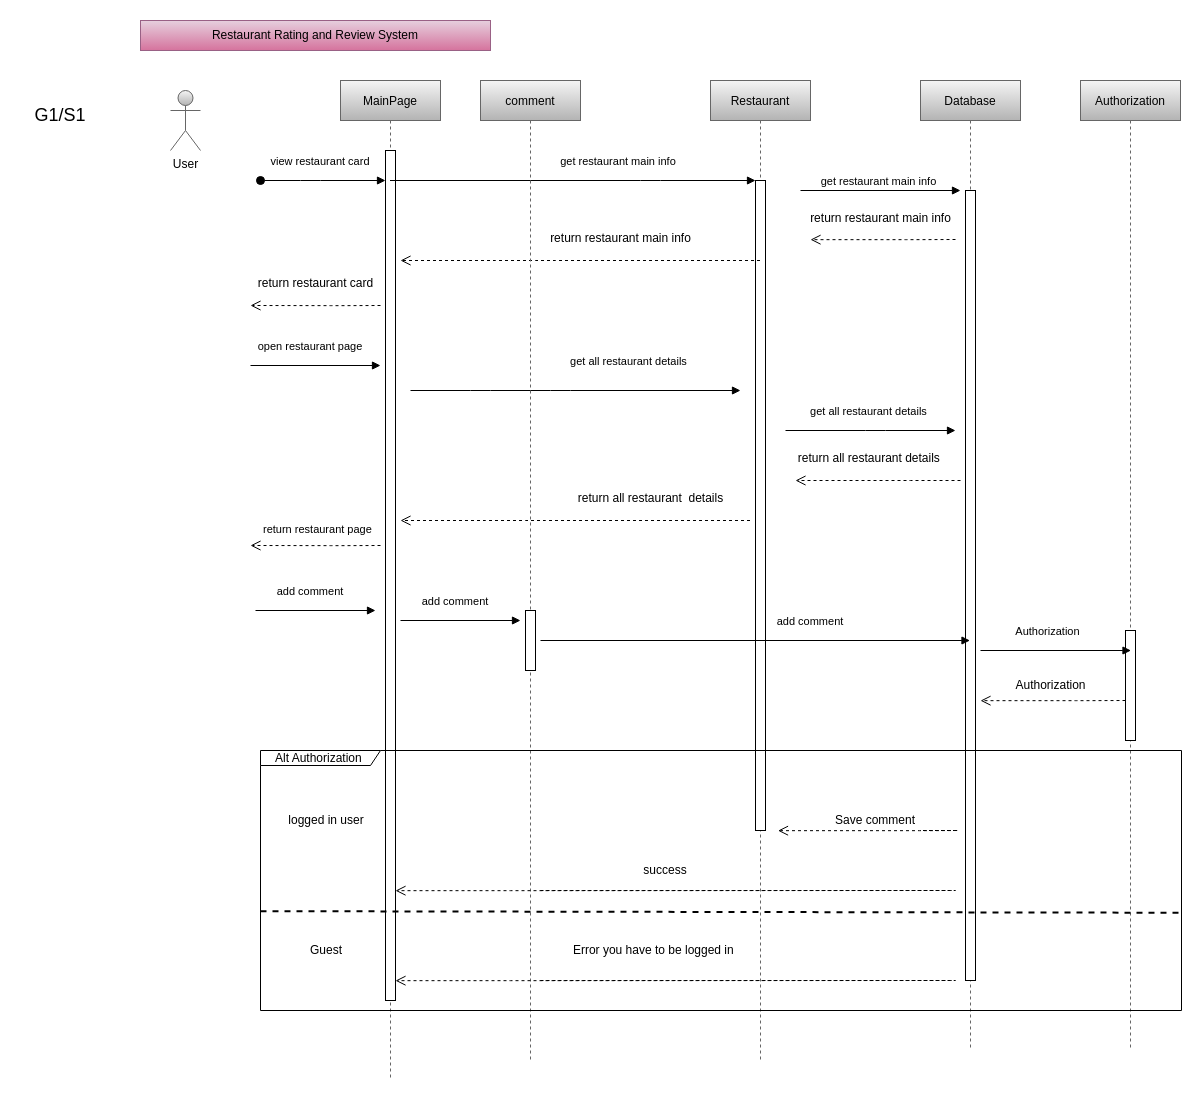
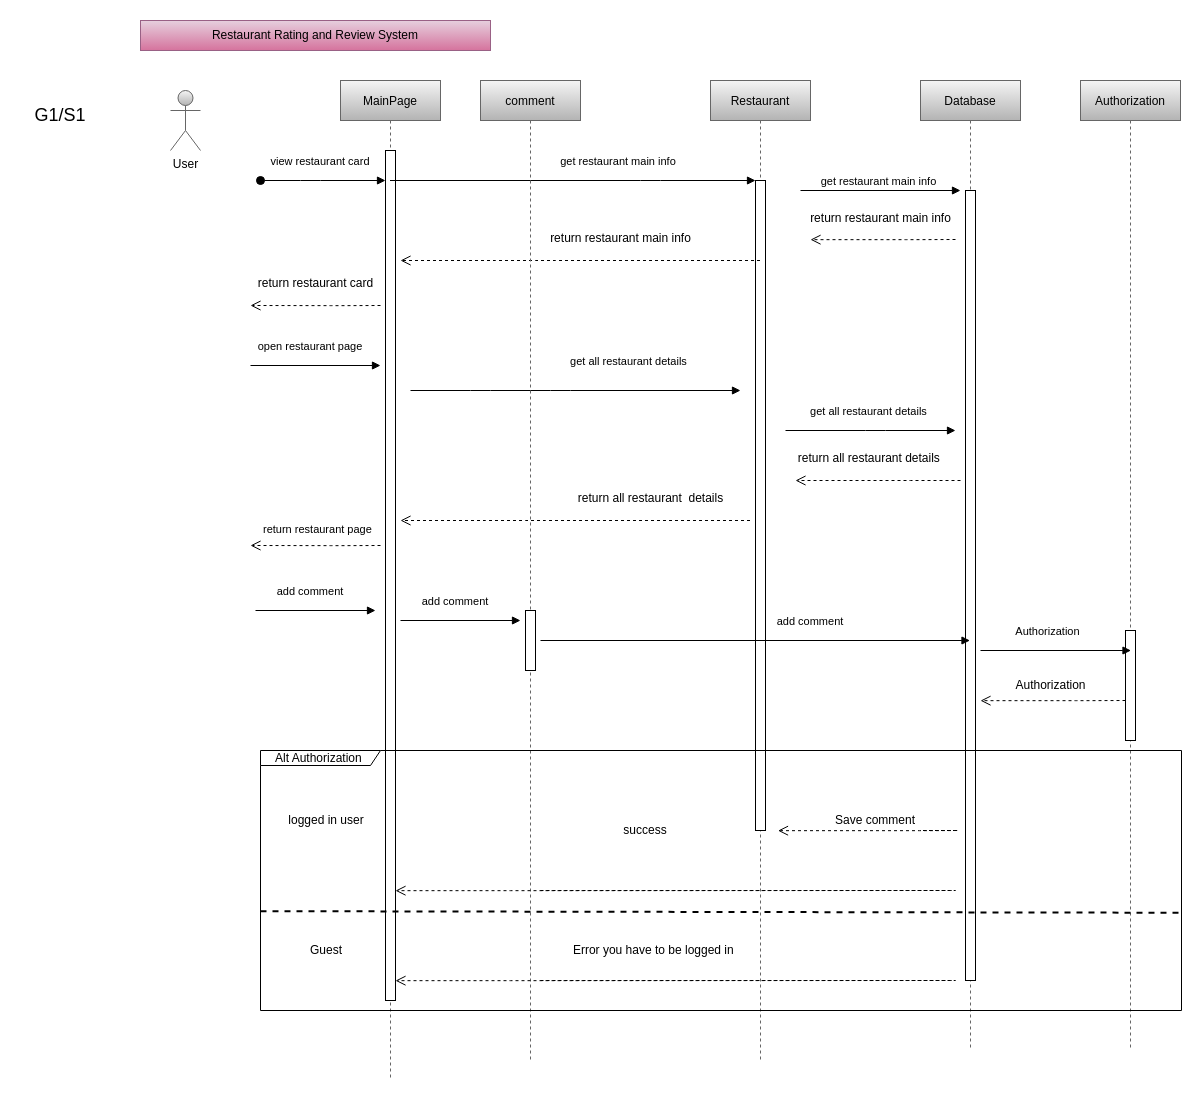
  <mxCell id="0" />
  <mxCell id="1" parent="0" />
  <mxCell id="2" value="MainPage" style="shape=umlLifeline;perimeter=lifelinePerimeter;container=1;collapsible=0;recursiveResize=0;rounded=0;shadow=0;strokeWidth=1;gradientColor=#b3b3b3;fillColor=#f5f5f5;strokeColor=#666666;" parent="1" vertex="1"><mxGeometry x="340" y="80" width="100" height="1000" as="geometry" /></mxCell>
  <mxCell id="3" value="" style="points=[];perimeter=orthogonalPerimeter;rounded=0;shadow=0;strokeWidth=1;" parent="2" vertex="1"><mxGeometry x="45" y="70" width="10" height="850" as="geometry" /></mxCell>
  <mxCell id="4" value="view restaurant card" style="verticalAlign=bottom;startArrow=oval;endArrow=block;startSize=8;shadow=0;strokeWidth=1;" parent="2" target="3" edge="1"><mxGeometry x="-0.048" y="10" relative="1" as="geometry"><mxPoint x="-80" y="100" as="sourcePoint" /><Array as="points"><mxPoint x="-30" y="100" /></Array><mxPoint as="offset" /></mxGeometry></mxCell>
  <mxCell id="5" value="Restaurant" style="shape=umlLifeline;perimeter=lifelinePerimeter;container=1;collapsible=0;recursiveResize=0;rounded=0;shadow=0;strokeWidth=1;gradientColor=#b3b3b3;fillColor=#f5f5f5;strokeColor=#666666;" parent="1" vertex="1"><mxGeometry x="710" y="80" width="100" height="980" as="geometry" /></mxCell>
  <mxCell id="6" value="" style="points=[];perimeter=orthogonalPerimeter;rounded=0;shadow=0;strokeWidth=1;" parent="5" vertex="1"><mxGeometry x="45" y="100" width="10" height="650" as="geometry" /></mxCell>
  <mxCell id="7" value="get restaurant main info " style="verticalAlign=bottom;endArrow=block;shadow=0;strokeWidth=1;" parent="1" source="2" edge="1"><mxGeometry x="0.083" y="10" relative="1" as="geometry"><mxPoint x="600" y="180" as="sourcePoint" /><mxPoint x="755" y="180" as="targetPoint" /><Array as="points"><mxPoint x="650" y="180" /><mxPoint x="700" y="180" /><mxPoint x="690" y="180" /><mxPoint x="670" y="180" /></Array><mxPoint as="offset" /></mxGeometry></mxCell>
  <mxCell id="8" value="User&lt;br&gt;" style="shape=umlActor;verticalLabelPosition=bottom;verticalAlign=top;html=1;outlineConnect=0;fillColor=#f5f5f5;strokeColor=#666666;gradientColor=#b3b3b3;" vertex="1" parent="1"><mxGeometry x="170" y="90" width="30" height="60" as="geometry" /></mxCell>
  <mxCell id="9" value="Database" style="shape=umlLifeline;perimeter=lifelinePerimeter;container=1;collapsible=0;recursiveResize=0;rounded=0;shadow=0;strokeWidth=1;gradientColor=#b3b3b3;fillColor=#f5f5f5;strokeColor=#666666;" vertex="1" parent="1"><mxGeometry x="920" y="80" width="100" height="970" as="geometry" /></mxCell>
  <mxCell id="10" value="" style="points=[];perimeter=orthogonalPerimeter;rounded=0;shadow=0;strokeWidth=1;" vertex="1" parent="9"><mxGeometry x="45" y="110" width="10" height="790" as="geometry" /></mxCell>
  <mxCell id="11" value="Restaurant Rating and Review System" style="text;html=1;align=center;verticalAlign=middle;whiteSpace=wrap;rounded=0;fillColor=#e6d0de;strokeColor=#996185;gradientColor=#d5739d;" vertex="1" parent="1"><mxGeometry x="140" y="20" width="350" height="30" as="geometry" /></mxCell>
  <mxCell id="12" value="return restaurant main info&lt;div style=&quot;padding: 0px ; margin: 0px&quot;&gt;&lt;br style=&quot;padding: 0px ; margin: 0px ; font-size: 11px ; background-color: rgb(255 , 255 , 255)&quot;&gt;&lt;/div&gt;" style="text;html=1;align=center;verticalAlign=middle;resizable=0;points=[];autosize=1;" vertex="1" parent="1"><mxGeometry x="540" y="230" width="160" height="30" as="geometry" /></mxCell>
  <mxCell id="13" value="return restaurant card&lt;div style=&quot;padding: 0px ; margin: 0px&quot;&gt;&lt;br style=&quot;padding: 0px ; margin: 0px ; font-size: 11px ; background-color: rgb(255 , 255 , 255)&quot;&gt;&lt;/div&gt;" style="text;html=1;align=center;verticalAlign=middle;resizable=0;points=[];autosize=1;" vertex="1" parent="1"><mxGeometry x="250" y="275" width="130" height="30" as="geometry" /></mxCell>
  <mxCell id="14" value="open restaurant page" style="verticalAlign=bottom;endArrow=block;shadow=0;strokeWidth=1;" edge="1" parent="1"><mxGeometry x="-0.083" y="10" relative="1" as="geometry"><mxPoint x="250" y="365" as="sourcePoint" /><mxPoint x="380" y="365" as="targetPoint" /><mxPoint as="offset" /></mxGeometry></mxCell>
  <mxCell id="15" value="get all restaurant details " style="verticalAlign=bottom;endArrow=block;shadow=0;strokeWidth=1;" edge="1" parent="1"><mxGeometry x="0.335" y="20" relative="1" as="geometry"><mxPoint x="410" y="390" as="sourcePoint" /><mxPoint x="740" y="390" as="targetPoint" /><Array as="points"><mxPoint x="480" y="390" /><mxPoint x="560" y="390" /></Array><mxPoint as="offset" /></mxGeometry></mxCell>
  <mxCell id="16" value="return all restaurant&amp;nbsp; details&lt;div style=&quot;padding: 0px ; margin: 0px&quot;&gt;&lt;br style=&quot;padding: 0px ; margin: 0px ; font-size: 11px ; background-color: rgb(255 , 255 , 255)&quot;&gt;&lt;/div&gt;" style="text;html=1;align=center;verticalAlign=middle;resizable=0;points=[];autosize=1;" vertex="1" parent="1"><mxGeometry x="570" y="490" width="160" height="30" as="geometry" /></mxCell>
  <mxCell id="17" value="get restaurant main info " style="verticalAlign=bottom;endArrow=block;shadow=0;strokeWidth=1;" edge="1" parent="1"><mxGeometry relative="1" as="geometry"><mxPoint x="800" y="190" as="sourcePoint" /><mxPoint x="960" y="190" as="targetPoint" /></mxGeometry></mxCell>
  <mxCell id="18" value="return restaurant main info&lt;div style=&quot;padding: 0px ; margin: 0px&quot;&gt;&lt;br style=&quot;padding: 0px ; margin: 0px ; font-size: 11px ; background-color: rgb(255 , 255 , 255)&quot;&gt;&lt;/div&gt;" style="text;html=1;align=center;verticalAlign=middle;resizable=0;points=[];autosize=1;" vertex="1" parent="1"><mxGeometry x="800" y="210" width="160" height="30" as="geometry" /></mxCell>
  <mxCell id="19" value="" style="verticalAlign=bottom;endArrow=open;dashed=1;endSize=8;shadow=0;strokeWidth=1;" edge="1" parent="1"><mxGeometry relative="1" as="geometry"><mxPoint x="810" y="239.17" as="targetPoint" /><mxPoint x="955" y="239" as="sourcePoint" /><Array as="points"><mxPoint x="955" y="239.17" /><mxPoint x="915" y="239.17" /></Array></mxGeometry></mxCell>
  <mxCell id="20" value="get all restaurant details " style="verticalAlign=bottom;endArrow=block;entryX=0;entryY=0;shadow=0;strokeWidth=1;" edge="1" parent="1"><mxGeometry y="10" relative="1" as="geometry"><mxPoint x="785" y="430" as="sourcePoint" /><mxPoint x="955" y="430" as="targetPoint" /><Array as="points"><mxPoint x="875" y="430" /></Array><mxPoint as="offset" /></mxGeometry></mxCell>
  <mxCell id="21" value="" style="verticalAlign=bottom;endArrow=open;dashed=1;endSize=8;shadow=0;strokeWidth=1;" edge="1" parent="1"><mxGeometry relative="1" as="geometry"><mxPoint x="795" y="480" as="targetPoint" /><mxPoint x="960" y="480" as="sourcePoint" /><Array as="points"><mxPoint x="940" y="480" /><mxPoint x="900" y="480" /></Array></mxGeometry></mxCell>
  <mxCell id="22" value="return all restaurant details&amp;nbsp;&lt;div style=&quot;padding: 0px ; margin: 0px&quot;&gt;&lt;br style=&quot;padding: 0px ; margin: 0px ; font-size: 11px ; background-color: rgb(255 , 255 , 255)&quot;&gt;&lt;/div&gt;" style="text;html=1;align=center;verticalAlign=middle;resizable=0;points=[];autosize=1;" vertex="1" parent="1"><mxGeometry x="790" y="450" width="160" height="30" as="geometry" /></mxCell>
  <mxCell id="23" value="add comment" style="verticalAlign=bottom;endArrow=block;entryX=0;entryY=0;shadow=0;strokeWidth=1;" edge="1" parent="1"><mxGeometry x="-0.083" y="10" relative="1" as="geometry"><mxPoint x="255" y="610" as="sourcePoint" /><mxPoint x="375" y="610" as="targetPoint" /><mxPoint as="offset" /></mxGeometry></mxCell>
  <mxCell id="24" value="" style="verticalAlign=bottom;endArrow=open;dashed=1;endSize=8;shadow=0;strokeWidth=1;" edge="1" parent="1" source="5"><mxGeometry relative="1" as="geometry"><mxPoint x="400" y="260" as="targetPoint" /><mxPoint x="565" y="260" as="sourcePoint" /><Array as="points"><mxPoint x="545" y="260" /><mxPoint x="505" y="260" /></Array></mxGeometry></mxCell>
  <mxCell id="25" value="comment" style="shape=umlLifeline;perimeter=lifelinePerimeter;container=1;collapsible=0;recursiveResize=0;rounded=0;shadow=0;strokeWidth=1;gradientColor=#b3b3b3;fillColor=#f5f5f5;strokeColor=#666666;" vertex="1" parent="1"><mxGeometry x="480" y="80" width="100" height="980" as="geometry" /></mxCell>
  <mxCell id="26" value="" style="points=[];perimeter=orthogonalPerimeter;rounded=0;shadow=0;strokeWidth=1;" vertex="1" parent="25"><mxGeometry x="45" y="530" width="10" height="60" as="geometry" /></mxCell>
  <mxCell id="27" value="" style="verticalAlign=bottom;endArrow=open;dashed=1;endSize=8;shadow=0;strokeWidth=1;" edge="1" parent="1"><mxGeometry relative="1" as="geometry"><mxPoint x="250" y="305" as="targetPoint" /><mxPoint x="380" y="305" as="sourcePoint" /><Array as="points"><mxPoint x="340" y="305.17" /></Array></mxGeometry></mxCell>
  <mxCell id="28" value="" style="verticalAlign=bottom;endArrow=open;dashed=1;endSize=8;shadow=0;strokeWidth=1;" edge="1" parent="1"><mxGeometry relative="1" as="geometry"><mxPoint x="400" y="520" as="targetPoint" /><mxPoint x="749.5" y="520" as="sourcePoint" /><Array as="points"><mxPoint x="535" y="520" /><mxPoint x="495" y="520" /></Array></mxGeometry></mxCell>
  <mxCell id="29" value="" style="verticalAlign=bottom;endArrow=open;dashed=1;endSize=8;shadow=0;strokeWidth=1;" edge="1" parent="1"><mxGeometry relative="1" as="geometry"><mxPoint x="250" y="545" as="targetPoint" /><mxPoint x="380" y="545" as="sourcePoint" /><Array as="points"><mxPoint x="340" y="545.17" /></Array></mxGeometry></mxCell>
  <mxCell id="30" value="&lt;span style=&quot;color: rgb(0 , 0 , 0) ; font-family: &amp;#34;helvetica&amp;#34; ; font-size: 11px ; font-style: normal ; font-weight: 400 ; letter-spacing: normal ; text-align: center ; text-indent: 0px ; text-transform: none ; word-spacing: 0px ; background-color: rgb(255 , 255 , 255) ; display: inline ; float: none&quot;&gt;return restaurant page&amp;nbsp;&lt;/span&gt;" style="text;whiteSpace=wrap;html=1;" vertex="1" parent="1"><mxGeometry x="261" y="515" width="130" height="30" as="geometry" /></mxCell>
  <mxCell id="31" value="add comment" style="verticalAlign=bottom;endArrow=block;entryX=0;entryY=0;shadow=0;strokeWidth=1;" edge="1" parent="1"><mxGeometry x="-0.083" y="10" relative="1" as="geometry"><mxPoint x="400" y="620" as="sourcePoint" /><mxPoint x="520" y="620" as="targetPoint" /><mxPoint as="offset" /></mxGeometry></mxCell>
  <mxCell id="32" value="add comment" style="verticalAlign=bottom;endArrow=block;shadow=0;strokeWidth=1;" edge="1" parent="1" target="9"><mxGeometry x="0.257" y="10" relative="1" as="geometry"><mxPoint x="540" y="640" as="sourcePoint" /><mxPoint x="660" y="640" as="targetPoint" /><mxPoint as="offset" /></mxGeometry></mxCell>
  <mxCell id="33" value="Authorization" style="shape=umlLifeline;perimeter=lifelinePerimeter;container=1;collapsible=0;recursiveResize=0;rounded=0;shadow=0;strokeWidth=1;gradientColor=#b3b3b3;fillColor=#f5f5f5;strokeColor=#666666;" vertex="1" parent="1"><mxGeometry x="1080" y="80" width="100" height="970" as="geometry" /></mxCell>
  <mxCell id="34" value="" style="points=[];perimeter=orthogonalPerimeter;rounded=0;shadow=0;strokeWidth=1;" vertex="1" parent="33"><mxGeometry x="45" y="550" width="10" height="110" as="geometry" /></mxCell>
  <mxCell id="35" value="Authorization " style="verticalAlign=bottom;endArrow=block;shadow=0;strokeWidth=1;" edge="1" parent="1"><mxGeometry x="-0.083" y="10" relative="1" as="geometry"><mxPoint x="980" y="650" as="sourcePoint" /><mxPoint x="1130.5" y="650" as="targetPoint" /><mxPoint as="offset" /></mxGeometry></mxCell>
  <mxCell id="36" value="" style="verticalAlign=bottom;endArrow=open;dashed=1;endSize=8;shadow=0;strokeWidth=1;" edge="1" parent="1"><mxGeometry relative="1" as="geometry"><mxPoint x="980" y="700.17" as="targetPoint" /><mxPoint x="1125" y="700" as="sourcePoint" /><Array as="points"><mxPoint x="1125" y="700.17" /><mxPoint x="1085" y="700.17" /></Array></mxGeometry></mxCell>
  <mxCell id="37" value="Authorization" style="text;html=1;align=center;verticalAlign=middle;resizable=0;points=[];autosize=1;" vertex="1" parent="1"><mxGeometry x="1005" y="675" width="90" height="20" as="geometry" /></mxCell>
  <mxCell id="38" value="Alt Authorization&amp;nbsp;" style="shape=umlFrame;whiteSpace=wrap;html=1;sketch=0;width=120;height=15;" vertex="1" parent="1"><mxGeometry x="260" y="750" width="921" height="260" as="geometry" /></mxCell>
  <mxCell id="39" value="" style="endArrow=none;html=1;strokeWidth=2;exitX=0;exitY=0.618;exitDx=0;exitDy=0;exitPerimeter=0;entryX=1;entryY=0.624;entryDx=0;entryDy=0;entryPerimeter=0;dashed=1;" edge="1" parent="1" source="38" target="38"><mxGeometry width="50" height="50" relative="1" as="geometry"><mxPoint x="650" y="690" as="sourcePoint" /><mxPoint x="700" y="640" as="targetPoint" /></mxGeometry></mxCell>
  <mxCell id="40" value="logged in user" style="text;html=1;strokeColor=none;fillColor=none;align=center;verticalAlign=middle;whiteSpace=wrap;rounded=0;sketch=0;" vertex="1" parent="1"><mxGeometry x="286" y="810" width="80" height="20" as="geometry" /></mxCell>
  <mxCell id="41" value="Guest" style="text;html=1;strokeColor=none;fillColor=none;align=center;verticalAlign=middle;whiteSpace=wrap;rounded=0;sketch=0;" vertex="1" parent="1"><mxGeometry x="306" y="940" width="40" height="20" as="geometry" /></mxCell>
  <mxCell id="42" value="" style="verticalAlign=bottom;endArrow=open;dashed=1;endSize=8;shadow=0;strokeWidth=1;" edge="1" parent="1"><mxGeometry relative="1" as="geometry"><mxPoint x="777.5" y="830.17" as="targetPoint" /><mxPoint x="922.5" y="830" as="sourcePoint" /><Array as="points"><mxPoint x="962.5" y="830" /><mxPoint x="922.5" y="830.17" /><mxPoint x="882.5" y="830.17" /></Array></mxGeometry></mxCell>
- <mxCell id="43" value="success" style="text;html=1;strokeColor=none;fillColor=none;align=center;verticalAlign=middle;whiteSpace=wrap;rounded=0;sketch=0;" vertex="1" parent="1"><mxGeometry x="620" y="860" width="90" height="20" as="geometry" /></mxCell>
+ <mxCell id="43" value="success" style="text;html=1;strokeColor=none;fillColor=none;align=center;verticalAlign=middle;whiteSpace=wrap;rounded=0;sketch=0;" vertex="1" parent="1"><mxGeometry x="600" y="820" width="90" height="20" as="geometry" /></mxCell>
  <mxCell id="44" value="" style="verticalAlign=bottom;endArrow=open;dashed=1;endSize=8;shadow=0;strokeWidth=1;" edge="1" parent="1"><mxGeometry relative="1" as="geometry"><mxPoint x="395" y="890.17" as="targetPoint" /><mxPoint x="540" y="890" as="sourcePoint" /><Array as="points"><mxPoint x="960" y="890" /><mxPoint x="540" y="890.17" /><mxPoint x="500" y="890.17" /></Array></mxGeometry></mxCell>
  <mxCell id="45" value="Save comment" style="text;html=1;strokeColor=none;fillColor=none;align=center;verticalAlign=middle;whiteSpace=wrap;rounded=0;sketch=0;" vertex="1" parent="1"><mxGeometry x="830" y="810" width="90" height="20" as="geometry" /></mxCell>
  <mxCell id="46" value="" style="verticalAlign=bottom;endArrow=open;dashed=1;endSize=8;shadow=0;strokeWidth=1;" edge="1" parent="1"><mxGeometry relative="1" as="geometry"><mxPoint x="395" y="980.17" as="targetPoint" /><mxPoint x="540" y="980" as="sourcePoint" /><Array as="points"><mxPoint x="960" y="980" /><mxPoint x="540" y="980.17" /><mxPoint x="500" y="980.17" /></Array></mxGeometry></mxCell>
  <mxCell id="47" value="Error you have to be logged in&amp;nbsp;" style="text;html=1;strokeColor=none;fillColor=none;align=center;verticalAlign=middle;whiteSpace=wrap;rounded=0;sketch=0;" vertex="1" parent="1"><mxGeometry x="560" y="940" width="190" height="20" as="geometry" /></mxCell>
  <mxCell id="48" value="&lt;p style=&quot;line-height: 140% ; font-size: 18px&quot;&gt;G1/S1&lt;/p&gt;" style="text;html=1;strokeColor=none;fillColor=none;align=center;verticalAlign=middle;whiteSpace=wrap;rounded=0;sketch=0;" vertex="1" parent="1"><mxGeometry x="20" y="105" width="80" height="20" as="geometry" /></mxCell>
